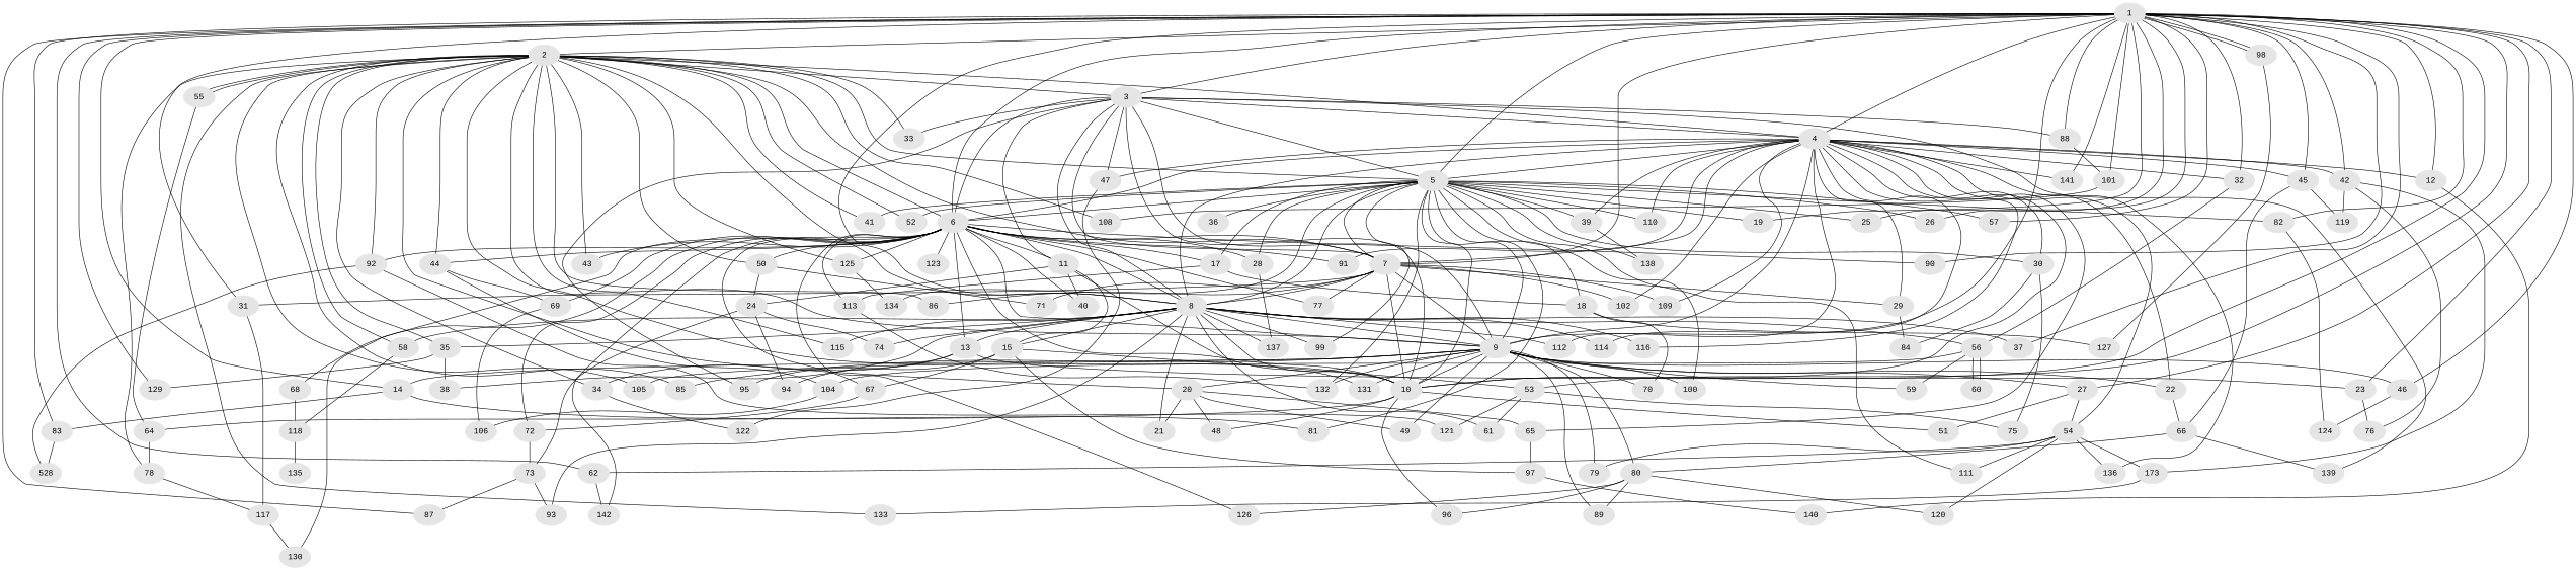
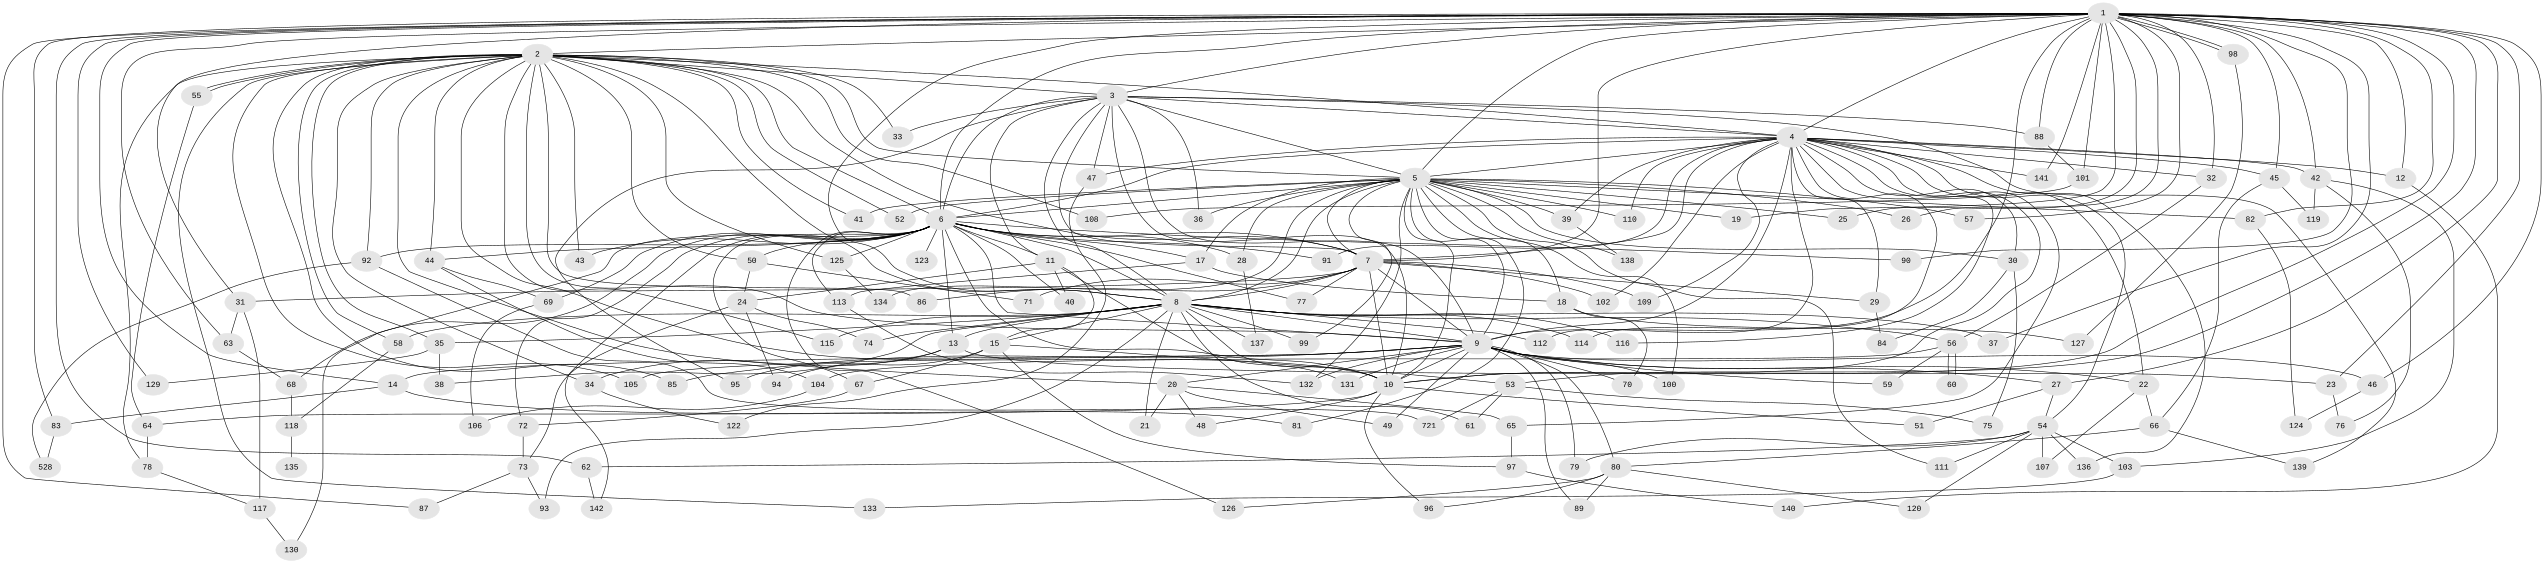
  graph {
    fontname="Liberation Mono"
    node [color=gray90 fontname="Liberation Mono" style=filled]
    edge [fontname="Liberation Mono"]
    1
    2
    3
    4
    5
    6
    7
    8
    9
    10
    12
    14
    19
    23
    25
    26
    27
    31
    32
    37
    42
    45
    46
    53
    57
    62
+   63
    82
    83
    87
    88
    90
    98
    101
    129
    141
    20
    33
    34
    35
    41
    43
    44
    50
    52
    55
    58
    78
    85
    86
    92
    105
    108
    115
    125
    133
    11
    36
    47
    95
    139
    22
    29
    30
    39
    54
    65
    91
    102
    109
    110
    112
    114
    116
    136
    17
    18
    28
    81
    99
    100
    111
    132
    134
    138
    13
    40
    67
    68
    69
    72
    77
    113
    123
    126
    130
    142
    71
    15
    21
    38
    56
    61
    74
    93
    137
    49
    59
    70
    79
    80
    89
    131
    48
    51
    64
    96
    140
    76
    117
-   103 [label=173]
+   103
    119
    66
    124
    75
-   121
+   121 [label=721]
    n127 [label=528]
    127
    122
    104
    24
    118
+   107
    84
    120
    97
    94
    106
    73
    60
    135
    1 -- 2
    1 -- 3
    1 -- 4
    1 -- 5
    1 -- 6
    1 -- 7
    1 -- 8
    1 -- 9
    1 -- 10
    1 -- 12
    1 -- 14
    1 -- 19
    1 -- 23
    1 -- 25
    1 -- 26
    1 -- 27
    1 -- 31
    1 -- 32
    1 -- 37
    1 -- 42
    1 -- 45
    1 -- 46
    1 -- 53
    1 -- 57
    1 -- 62
+   1 -- 63
    1 -- 82
    1 -- 83
    1 -- 87
    1 -- 88
    1 -- 90
    1 -- 98
    1 -- 98
    1 -- 101
    1 -- 129
    1 -- 141
    2 -- 3
    2 -- 4
    2 -- 5
    2 -- 6
    2 -- 7
    2 -- 8
    2 -- 9
    2 -- 10
    2 -- 20
    2 -- 33
    2 -- 34
    2 -- 35
    2 -- 41
    2 -- 43
    2 -- 44
    2 -- 50
    2 -- 52
    2 -- 55
    2 -- 55
    2 -- 58
    2 -- 78
    2 -- 85
    2 -- 86
    2 -- 92
    2 -- 105
    2 -- 108
    2 -- 115
    2 -- 125
    2 -- 133
    3 -- 4
    3 -- 5
    3 -- 6
    3 -- 7
    3 -- 8
    3 -- 9
    3 -- 10
    3 -- 88
    3 -- 33
    3 -- 11
+   3 -- 36
    3 -- 47
    3 -- 95
    3 -- 139
    4 -- 5
    4 -- 6
    4 -- 7
-   4 -- 8
    4 -- 9
    4 -- 10
    4 -- 12
    4 -- 32
    4 -- 42
    4 -- 45
    4 -- 141
    4 -- 47
    4 -- 22
    4 -- 29
    4 -- 30
    4 -- 39
    4 -- 54
    4 -- 65
    4 -- 91
    4 -- 102
    4 -- 109
    4 -- 110
    4 -- 112
    4 -- 114
    4 -- 116
    4 -- 136
    5 -- 6
    5 -- 7
    5 -- 8
    5 -- 9
    5 -- 10
    5 -- 19
    5 -- 25
    5 -- 26
    5 -- 57
    5 -- 82
    5 -- 41
    5 -- 52
    5 -- 36
    5 -- 30
    5 -- 39
    5 -- 110
    5 -- 17
    5 -- 18
    5 -- 28
    5 -- 81
    5 -- 99
    5 -- 100
    5 -- 111
    5 -- 132
    5 -- 134
    5 -- 138
    6 -- 7
    6 -- 8
    6 -- 9
    6 -- 10
    6 -- 90
    6 -- 43
    6 -- 44
    6 -- 50
    6 -- 92
    6 -- 125
    6 -- 11
    6 -- 91
    6 -- 17
    6 -- 28
    6 -- 13
    6 -- 40
    6 -- 67
    6 -- 68
    6 -- 69
    6 -- 72
    6 -- 77
    6 -- 113
    6 -- 123
    6 -- 126
    6 -- 130
    6 -- 142
    7 -- 8
    7 -- 9
    7 -- 10
    7 -- 31
    7 -- 86
    7 -- 29
    7 -- 102
    7 -- 109
    7 -- 77
    7 -- 71
    8 -- 9
    8 -- 10
    8 -- 37
    8 -- 35
    8 -- 58
    8 -- 115
    8 -- 112
    8 -- 114
    8 -- 116
    8 -- 99
    8 -- 13
    8 -- 15
    8 -- 21
    8 -- 38
    8 -- 56
    8 -- 61
    8 -- 74
    8 -- 93
    8 -- 137
    9 -- 10
    9 -- 14
    9 -- 27
    9 -- 46
    9 -- 20
    9 -- 85
    9 -- 105
    9 -- 22
    9 -- 100
    9 -- 132
    9 -- 49
    9 -- 59
    9 -- 70
    9 -- 79
    9 -- 80
    9 -- 89
    9 -- 131
    10 -- 48
    10 -- 51
    10 -- 64
    10 -- 96
    12 -- 140
    14 -- 83
    14 -- 81
    23 -- 76
    27 -- 54
    27 -- 51
+   31 -- 63
    31 -- 117
    32 -- 56
    42 -- 76
    42 -- 103
    42 -- 119
    45 -- 119
    45 -- 66
    46 -- 124
    53 -- 61
    53 -- 75
    53 -- 121
    62 -- 142
+   63 -- 68
    82 -- 124
    83 -- n127
    88 -- 101
    98 -- 127
    101 -- 108
    20 -- 65
    20 -- 21
    20 -- 49
    20 -- 48
    34 -- 122
    35 -- 129
    35 -- 38
    44 -- 69
    44 -- 104
    50 -- 71
    50 -- 24
    55 -- 64
    58 -- 118
    78 -- 117
    92 -- 121
    92 -- n127
    125 -- 134
    11 -- 40
    11 -- 15
    11 -- 131
    11 -- 24
    47 -- 122
    22 -- 66
+   22 -- 107
    29 -- 84
    30 -- 75
    30 -- 84
    39 -- 138
    54 -- 62
    54 -- 136
    54 -- 111
    54 -- 79
    54 -- 103
+   54 -- 107
    54 -- 120
    65 -- 97
    17 -- 18
    17 -- 113
    18 -- 70
    18 -- 127
    28 -- 137
    13 -- 23
    13 -- 34
    13 -- 94
    67 -- 72
    68 -- 118
    69 -- 106
    72 -- 73
    113 -- 132
    15 -- 53
    15 -- 95
    15 -- 67
    15 -- 97
    56 -- 59
    56 -- 104
    56 -- 60
    56 -- 60
    80 -- 126
    80 -- 89
    80 -- 96
    80 -- 120
    64 -- 78
    117 -- 130
    103 -- 133
    66 -- 139
    66 -- 80
    104 -- 106
    24 -- 74
    24 -- 94
    24 -- 73
    118 -- 135
    97 -- 140
    73 -- 87
    73 -- 93
  }
